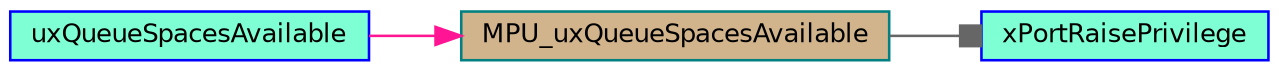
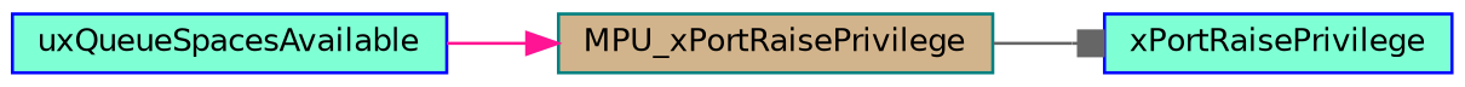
  digraph {
    rankdir=LR
    node [color=blue fillcolor=aquamarine fontname=Helvetica fontsize=10 shape=record style=filled]
    edge [fontname=Helvetica fontsize=10 labelfontname=Helvetica labelfontsize=10 style=solid]
-   n1 [color=teal fillcolor=tan fontcolor=black height=0.2 label=MPU_uxQueueSpacesAvailable width=0.4]
+   n1 [color=teal fillcolor=tan fontcolor=black height=0.2 label=MPU_xPortRaisePrivilege width=0.4]
    n2 [height=0.2 label=xPortRaisePrivilege width=0.4]
    n3 [height=0.2 label=uxQueueSpacesAvailable width=0.4]
    n1 -> n2 [arrowhead=box color=gray40]
    n3 -> n1 [arrowhead=normal color=deeppink]
  }
